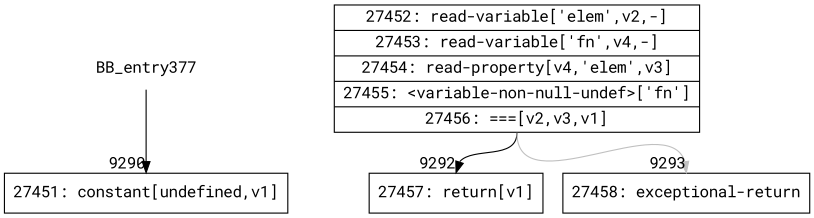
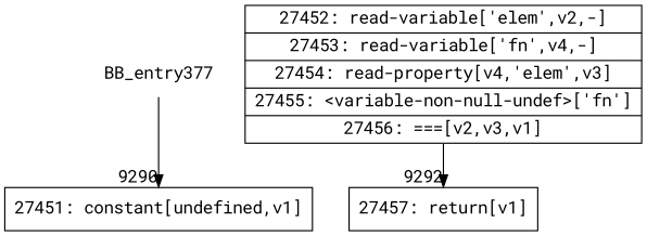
  digraph {
    fontname="Roboto Mono"
    rankdir=TD
    node [fontname="Roboto Mono" shape=record]
    edge [fontname="Roboto Mono" headport=n tailport=s]
    n1 [label=BB_entry377 shape=none]
    n2 [label="{27451: constant[undefined,v1]}"]
    n3 [label="{27452: read-variable['elem',v2,-]|27453: read-variable['fn',v4,-]|27454: read-property[v4,'elem',v3]|27455: \<variable-non-null-undef\>['fn']|27456: ===[v2,v3,v1]}"]
    n4 [label="{27457: return[v1]}"]
-   n5 [label="{27458: exceptional-return}"]
    n1 -> n2 [headlabel="    9290"]
    n3 -> n4 [headlabel="      9292"]
-   n3 -> n5 [color=gray headlabel="      9293"]
  }
